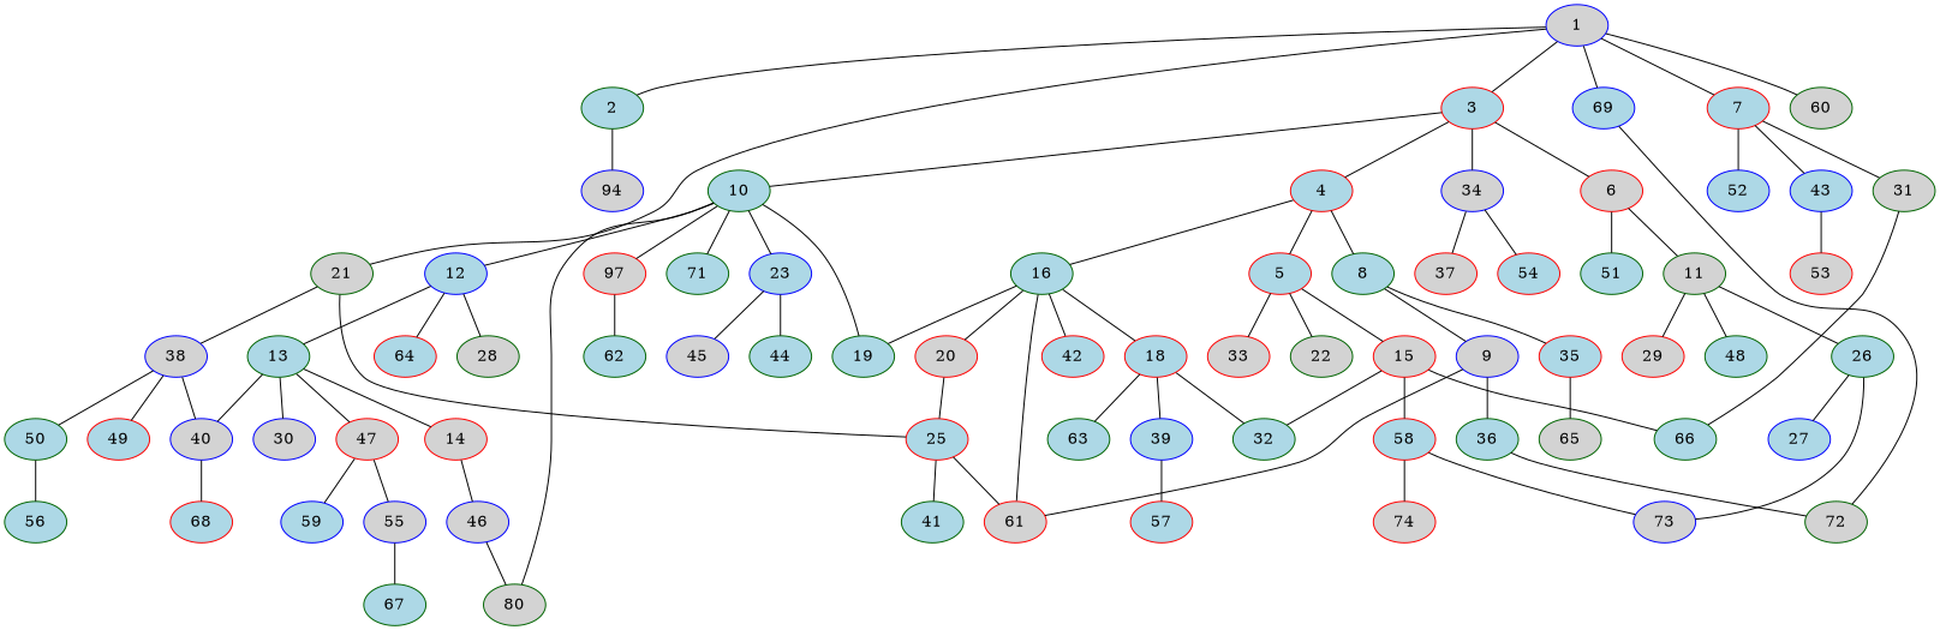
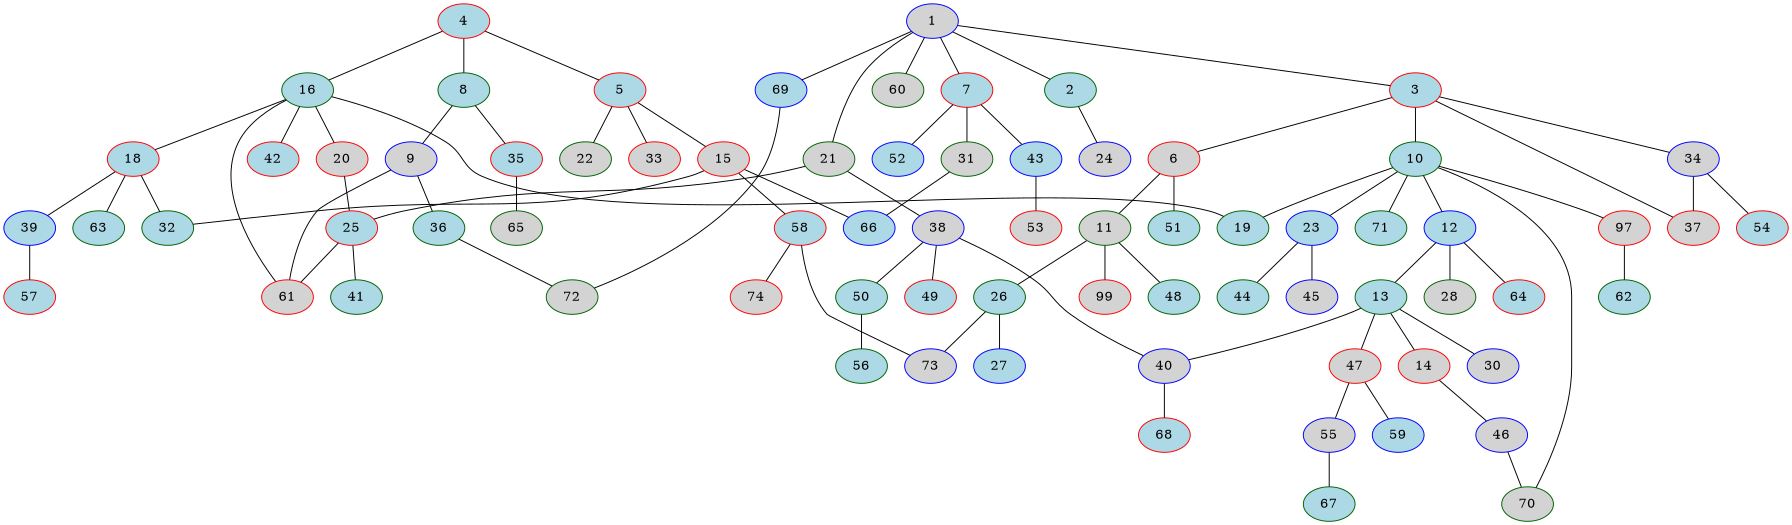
  graph {
    node [color=darkgreen fillcolor=lightblue style=filled]
    1 [color=blue fillcolor=lightgrey]
    2
    3 [color=red]
    7 [color=red]
    21 [fillcolor=lightgrey]
    60 [fillcolor=lightgrey]
    69 [color=blue]
-   24 [color=blue fillcolor=lightgrey label=94]
+   24 [color=blue fillcolor=lightgrey]
    4 [color=red]
    6 [color=red fillcolor=lightgrey]
    10
    34 [color=blue fillcolor=lightgrey]
    31 [fillcolor=lightgrey]
    43 [color=blue]
    52 [color=blue]
    25 [color=red]
    38 [color=blue fillcolor=lightgrey]
    72 [fillcolor=lightgrey]
    5 [color=red]
    8
    16
    11 [fillcolor=lightgrey]
    51
    12 [color=blue]
    n25 [color=red fillcolor=lightgrey label=97]
    19
    23 [color=blue]
-   70 [fillcolor=lightgrey label=80]
+   70 [fillcolor=lightgrey]
    71
    37 [color=red fillcolor=lightgrey]
    54 [color=red]
    15 [color=red fillcolor=lightgrey]
    22 [fillcolor=lightgrey]
    33 [color=red fillcolor=lightgrey]
    9 [color=blue fillcolor=lightgrey]
    35 [color=red]
    61 [color=red fillcolor=lightgrey]
    18 [color=red]
    20 [color=red fillcolor=lightgrey]
    42 [color=red]
    32
    58 [color=red]
-   66
+   66 [color=blue]
    26
-   29 [color=red fillcolor=lightgrey]
+   29 [color=red fillcolor=lightgrey label=99]
    48
    53 [color=red fillcolor=lightgrey]
    36
    65 [fillcolor=lightgrey]
    13
    28 [fillcolor=lightgrey]
    64 [color=red]
    62
    44
    45 [color=blue fillcolor=lightgrey]
    27 [color=blue]
    73 [color=blue fillcolor=lightgrey]
    14 [color=red fillcolor=lightgrey]
    30 [color=blue fillcolor=lightgrey]
    40 [color=blue fillcolor=lightgrey]
    47 [color=red fillcolor=lightgrey]
    46 [color=blue fillcolor=lightgrey]
    68 [color=red]
    55 [color=blue fillcolor=lightgrey]
    59 [color=blue]
    74 [color=red fillcolor=lightgrey]
    39 [color=blue]
    63
    57 [color=red]
    41
    49 [color=red]
    50
    56
    67
    1 -- 2
    1 -- 3
    1 -- 7
    1 -- 21
    1 -- 60
    1 -- 69
    2 -- 24
-   3 -- 4
+   3 -- 37
    3 -- 6
    3 -- 10
    3 -- 34
    7 -- 31
    7 -- 43
    7 -- 52
    21 -- 25
    21 -- 38
    69 -- 72
    4 -- 5
    4 -- 8
    4 -- 16
    6 -- 11
    6 -- 51
    10 -- 12
    10 -- n25
    10 -- 19
    10 -- 23
    10 -- 70
    10 -- 71
    34 -- 37
    34 -- 54
    31 -- 66
    43 -- 53
    25 -- 61
    25 -- 41
    38 -- 40
    38 -- 49
    38 -- 50
    5 -- 15
    5 -- 22
    5 -- 33
    8 -- 9
    8 -- 35
    16 -- 19
    16 -- 61
    16 -- 18
    16 -- 20
    16 -- 42
    11 -- 26
    11 -- 29
    11 -- 48
    12 -- 13
    12 -- 28
    12 -- 64
    n25 -- 62
    23 -- 44
    23 -- 45
    15 -- 32
    15 -- 58
    15 -- 66
    9 -- 61
    9 -- 36
    35 -- 65
    18 -- 32
    18 -- 39
    18 -- 63
    20 -- 25
    58 -- 73
    58 -- 74
    26 -- 27
    26 -- 73
    36 -- 72
    13 -- 14
    13 -- 30
    13 -- 40
    13 -- 47
    14 -- 46
    40 -- 68
    47 -- 55
    47 -- 59
    46 -- 70
    55 -- 67
    39 -- 57
    50 -- 56
  }
